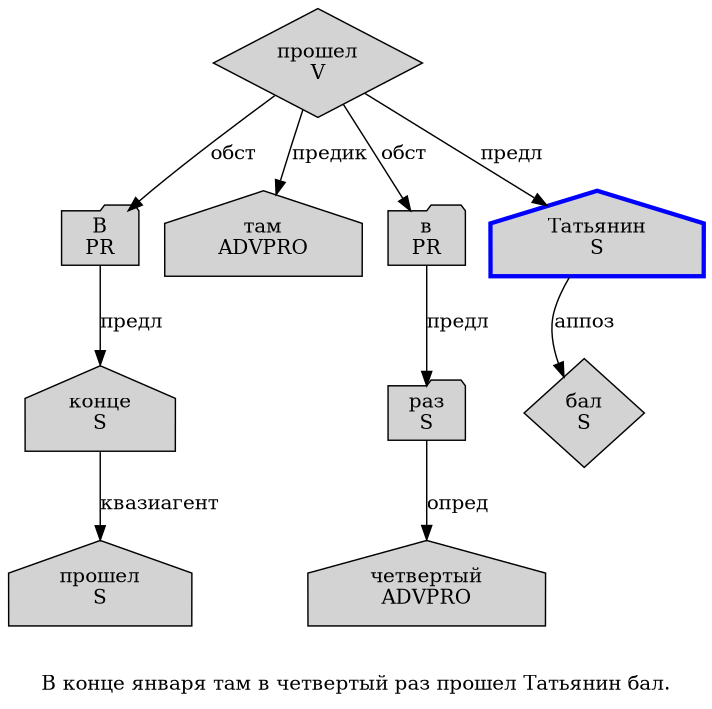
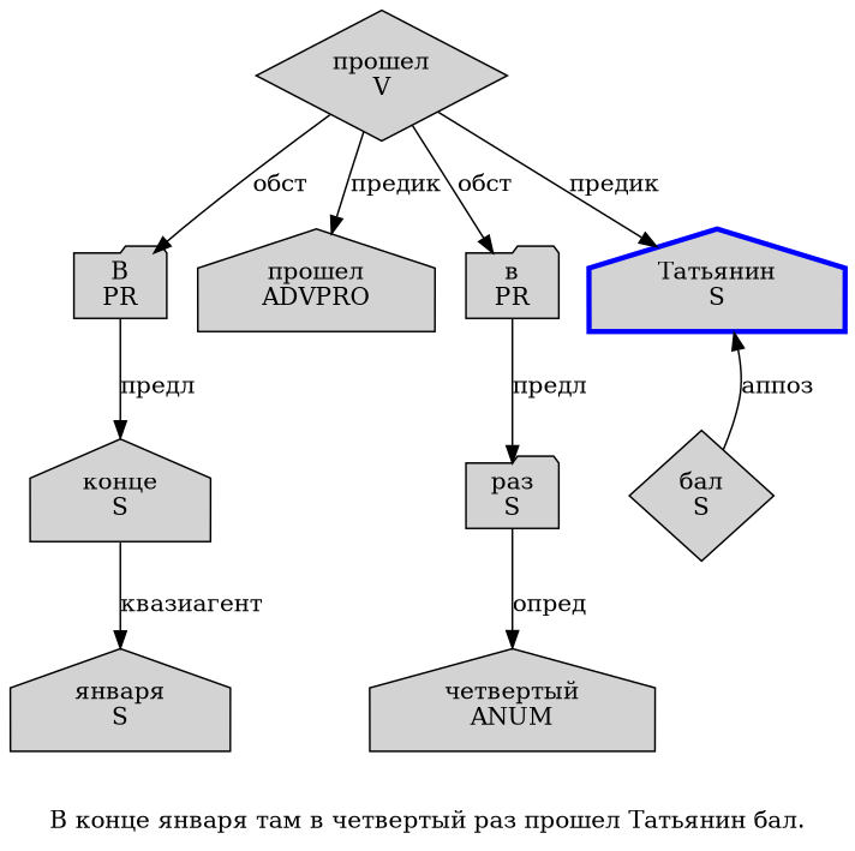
  digraph {
    label="В конце января там в четвертый раз прошел Татьянин бал."
    node [fillcolor=lightgray penwidth=1 shape=house style=filled]
    n1 [label="В\nPR" shape=folder]
    n2 [label="конце\nS"]
-   n3 [label="прошел\nS"]
-   n4 [label="там\nADVPRO"]
+   n3 [label="января\nS"]
+   n4 [label="прошел\nADVPRO"]
    n5 [label="в\nPR" shape=folder]
    n6 [label="раз\nS" shape=folder]
-   n7 [label="четвертый\nADVPRO"]
+   n7 [label="четвертый\nANUM"]
    n8 [label="прошел\nV" shape=diamond]
    n9 [color=blue label="Татьянин\nS" penwidth=3]
    n10 [label="бал\nS" shape=diamond]
    n1 -> n2 [label="предл"]
    n2 -> n3 [label="квазиагент"]
    n5 -> n6 [label="предл"]
    n6 -> n7 [label="опред"]
    n8 -> n1 [label="обст"]
    n8 -> n4 [label="предик"]
    n8 -> n5 [label="обст"]
-   n8 -> n9 [label="предл"]
-   n9 -> n10 [label="аппоз"]
+   n8 -> n9 [label="предик"]
+   n10 -> n9 [label="аппоз"]
  }
